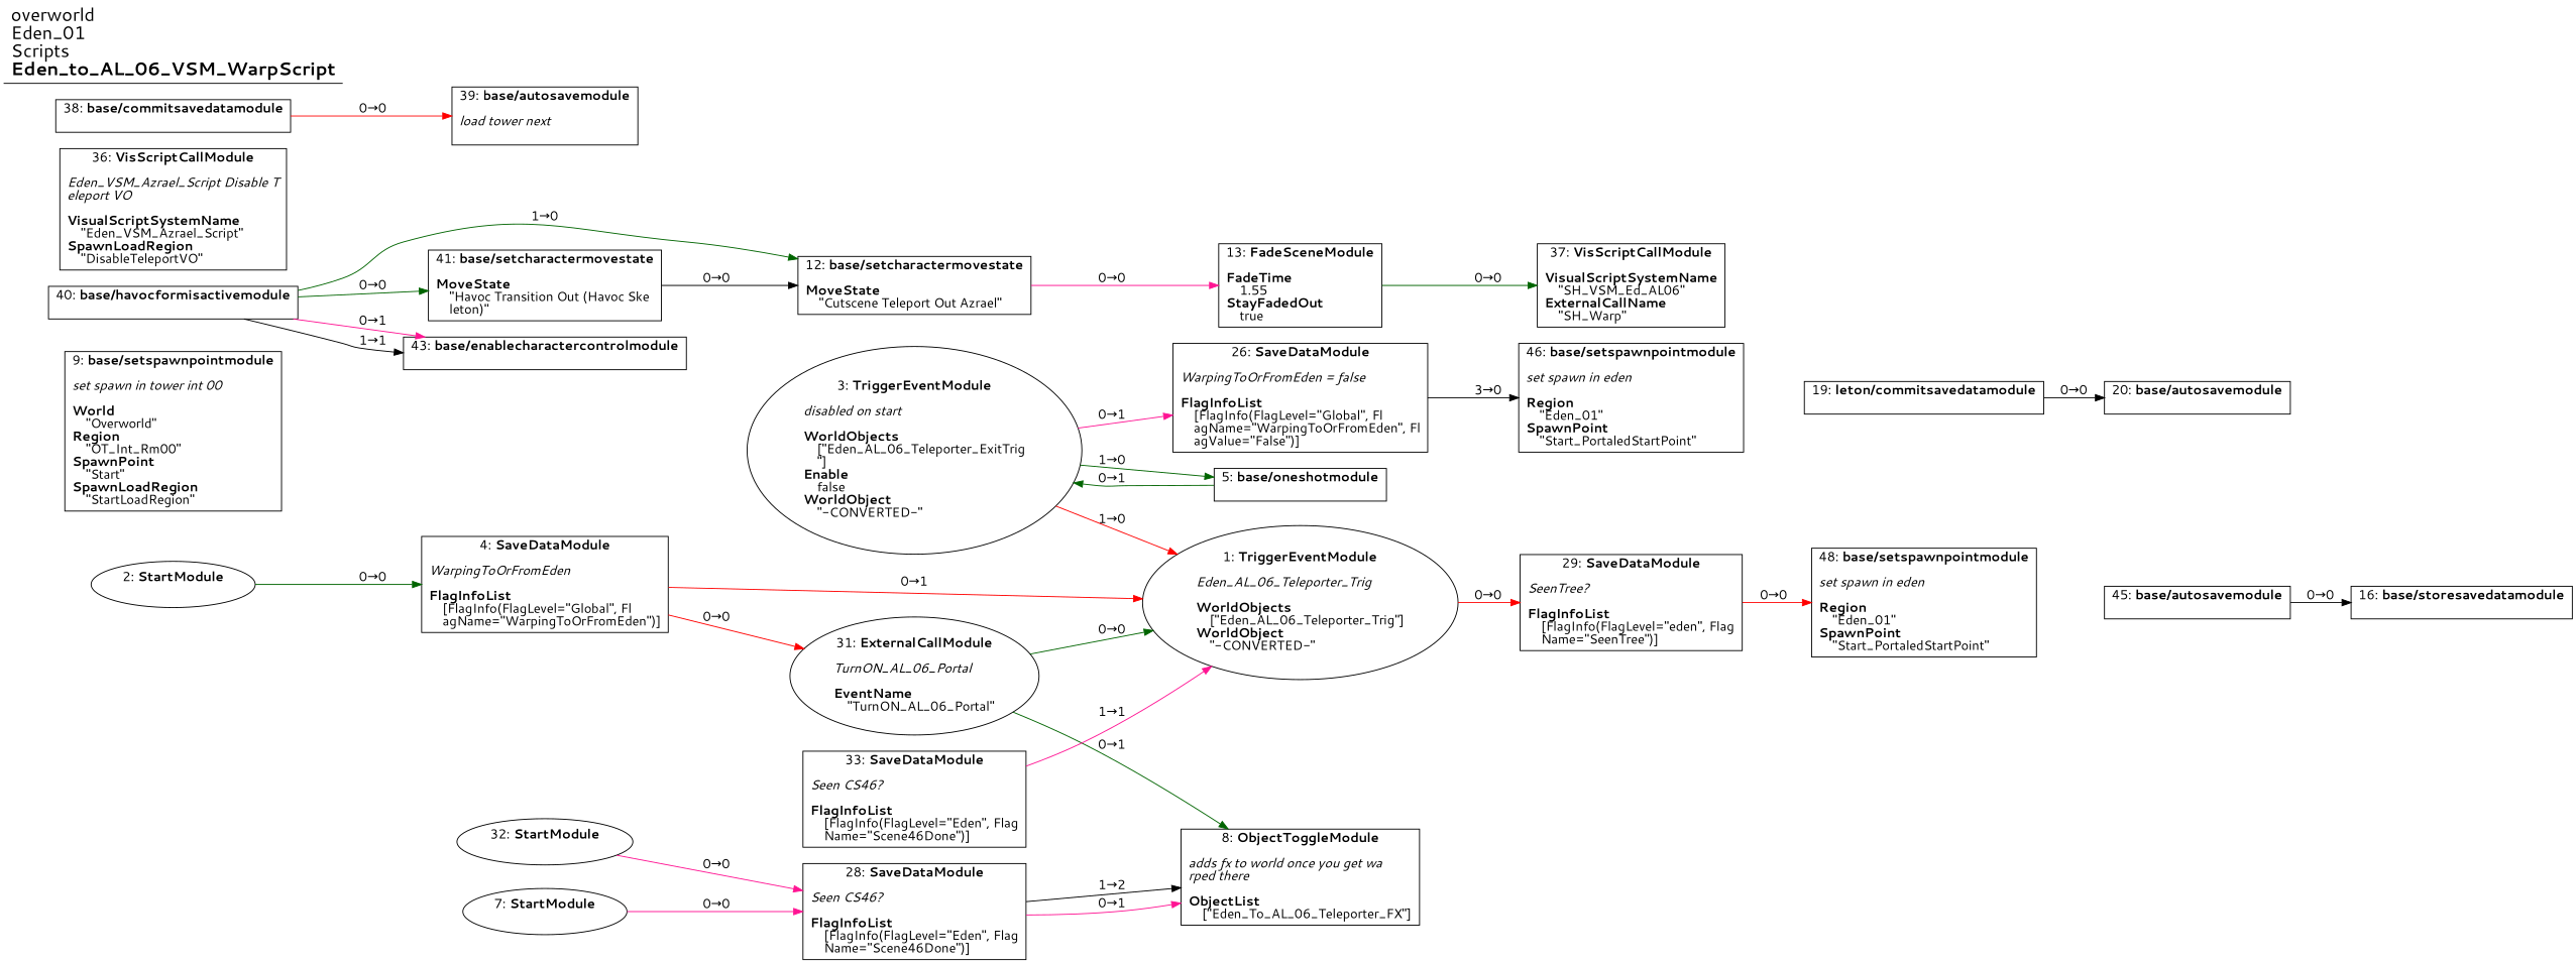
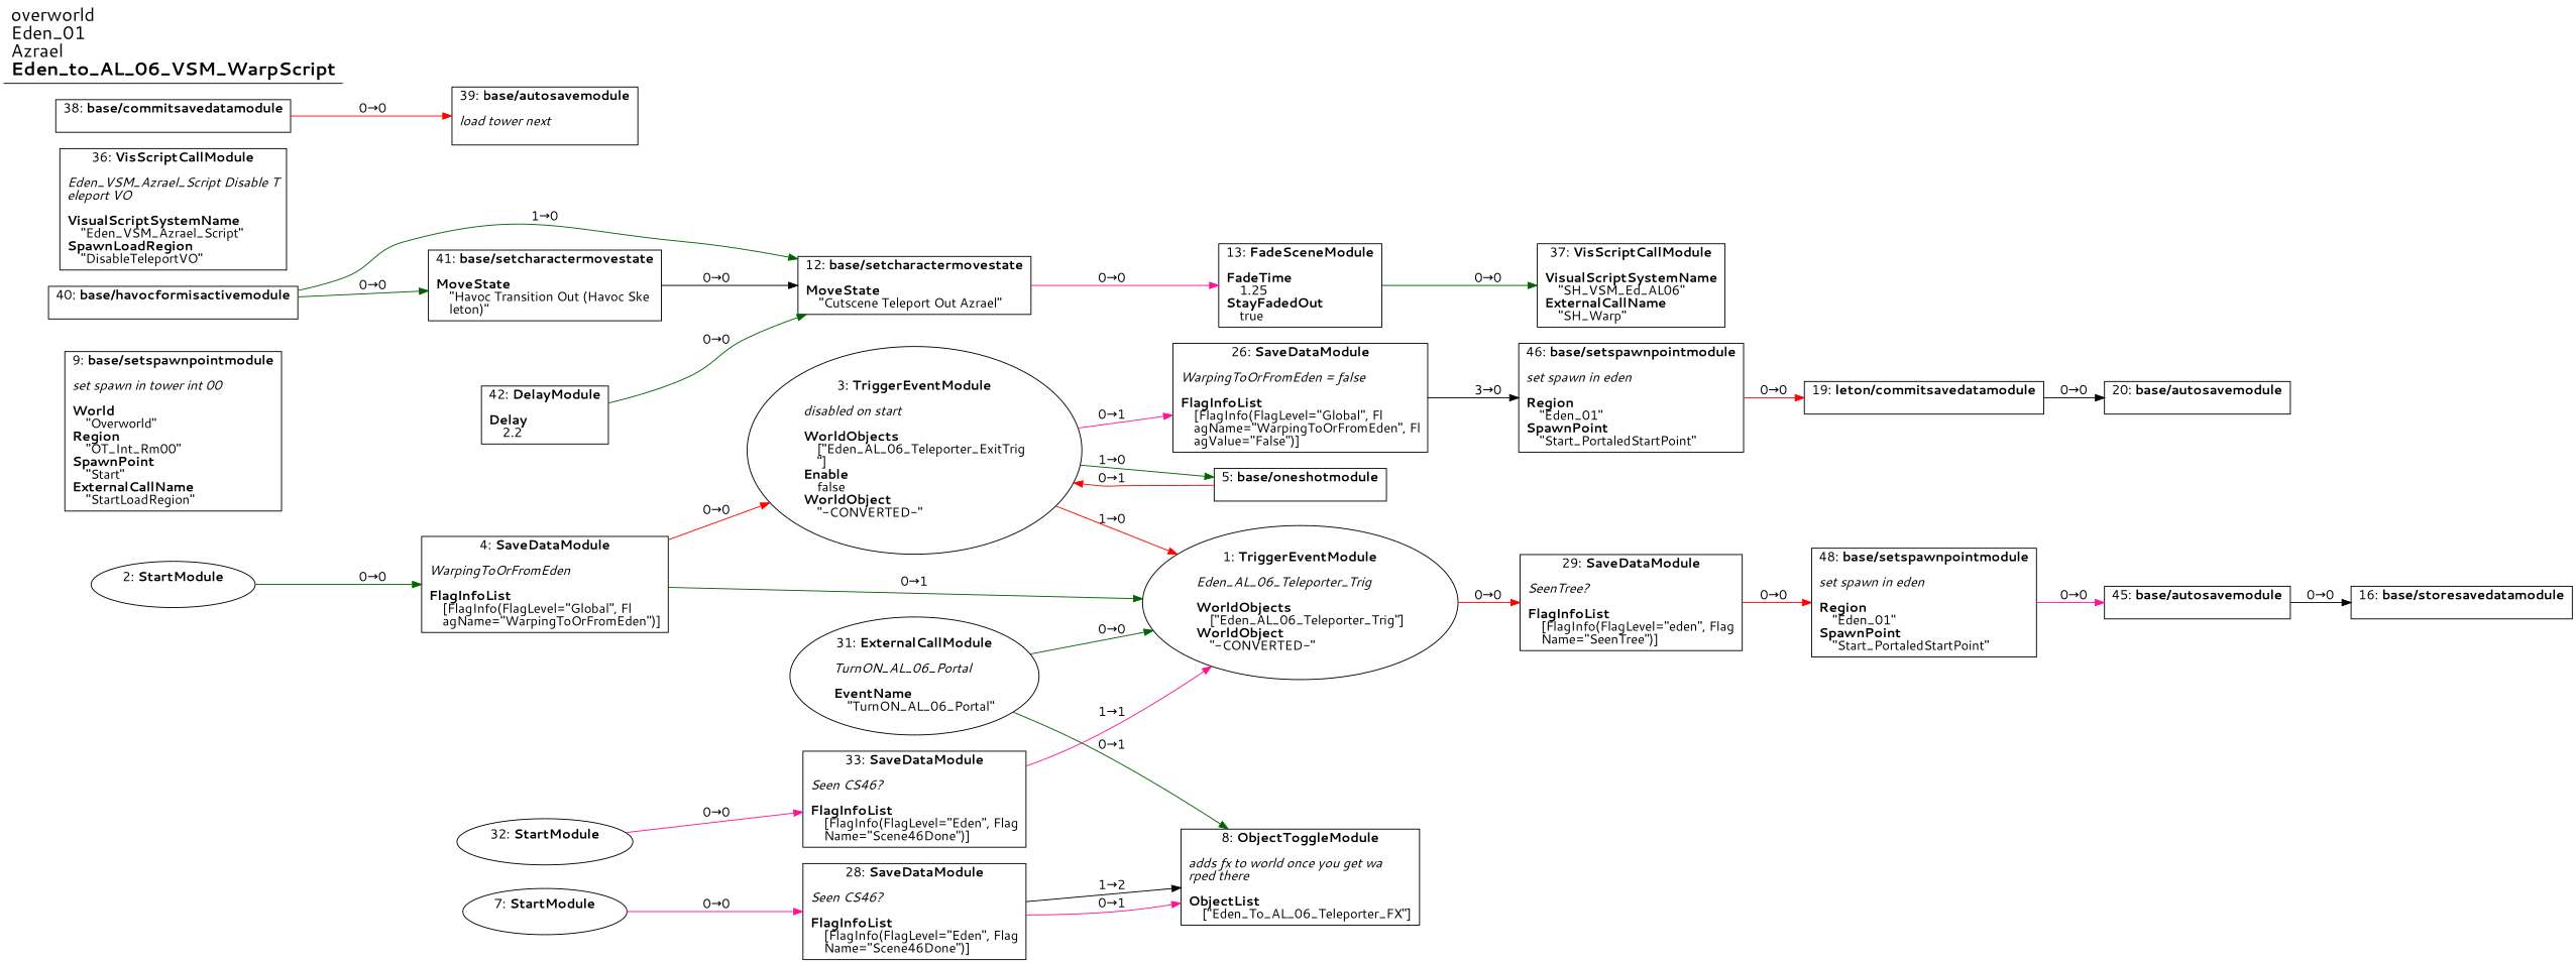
  digraph {
    fontname="Segoe UI"
    rankdir=LR
    splines=spline
    node [fontname="Segoe UI" shape=box]
    edge [color=darkgreen fontname="Segoe UI"]
    n1 [label=<1: <b>TriggerEventModule</b><br/><br/><i>Eden_AL_06_Teleporter_Trig<br align="left"/></i><br align="left"/><b>WorldObjects</b><br align="left"/>    [&quot;Eden_AL_06_Teleporter_Trig&quot;]<br align="left"/><b>WorldObject</b><br align="left"/>    &quot;-CONVERTED-&quot;<br align="left"/>> shape=oval]
    n2 [label=<29: <b>SaveDataModule</b><br/><br/><i>SeenTree?<br align="left"/></i><br align="left"/><b>FlagInfoList</b><br align="left"/>    [FlagInfo(FlagLevel=&quot;eden&quot;, Flag<br align="left"/>    Name=&quot;SeenTree&quot;)]<br align="left"/>>]
    n3 [label=<48: <b>base/setspawnpointmodule</b><br/><br/><i>set spawn in eden<br align="left"/></i><br align="left"/><b>Region</b><br align="left"/>    &quot;Eden_01&quot;<br align="left"/><b>SpawnPoint</b><br align="left"/>    &quot;Start_PortaledStartPoint&quot;<br align="left"/>>]
    n4 [label=<45: <b>base/autosavemodule</b><br/><br/>>]
    n5 [label=<2: <b>StartModule</b><br/><br/>> shape=oval]
    n6 [label=<4: <b>SaveDataModule</b><br/><br/><i>WarpingToOrFromEden<br align="left"/></i><br align="left"/><b>FlagInfoList</b><br align="left"/>    [FlagInfo(FlagLevel=&quot;Global&quot;, Fl<br align="left"/>    agName=&quot;WarpingToOrFromEden&quot;)]<br align="left"/>>]
    n7 [label=<3: <b>TriggerEventModule</b><br/><br/><i>disabled on start<br align="left"/></i><br align="left"/><b>WorldObjects</b><br align="left"/>    [&quot;Eden_AL_06_Teleporter_ExitTrig<br align="left"/>    &quot;]<br align="left"/><b>Enable</b><br align="left"/>    false<br align="left"/><b>WorldObject</b><br align="left"/>    &quot;-CONVERTED-&quot;<br align="left"/>> shape=oval]
    n8 [label=<5: <b>base/oneshotmodule</b><br/><br/>>]
    n9 [label=<26: <b>SaveDataModule</b><br/><br/><i>WarpingToOrFromEden = false<br align="left"/></i><br align="left"/><b>FlagInfoList</b><br align="left"/>    [FlagInfo(FlagLevel=&quot;Global&quot;, Fl<br align="left"/>    agName=&quot;WarpingToOrFromEden&quot;, Fl<br align="left"/>    agValue=&quot;False&quot;)]<br align="left"/>>]
    n10 [label=<46: <b>base/setspawnpointmodule</b><br/><br/><i>set spawn in eden<br align="left"/></i><br align="left"/><b>Region</b><br align="left"/>    &quot;Eden_01&quot;<br align="left"/><b>SpawnPoint</b><br align="left"/>    &quot;Start_PortaledStartPoint&quot;<br align="left"/>>]
    n11 [label=<19: <b>leton/commitsavedatamodule</b><br/><br/>>]
    n12 [label=<7: <b>StartModule</b><br/><br/>> shape=oval]
    n13 [label=<28: <b>SaveDataModule</b><br/><br/><i>Seen CS46?<br align="left"/></i><br align="left"/><b>FlagInfoList</b><br align="left"/>    [FlagInfo(FlagLevel=&quot;Eden&quot;, Flag<br align="left"/>    Name=&quot;Scene46Done&quot;)]<br align="left"/>>]
    n14 [label=<8: <b>ObjectToggleModule</b><br/><br/><i>adds fx to world once you get wa<br align="left"/>rped there<br align="left"/></i><br align="left"/><b>ObjectList</b><br align="left"/>    [&quot;Eden_To_AL_06_Teleporter_FX&quot;]<br align="left"/>>]
-   n15 [label=<9: <b>base/setspawnpointmodule</b><br/><br/><i>set spawn in tower int 00<br align="left"/></i><br align="left"/><b>World</b><br align="left"/>    &quot;Overworld&quot;<br align="left"/><b>Region</b><br align="left"/>    &quot;OT_Int_Rm00&quot;<br align="left"/><b>SpawnPoint</b><br align="left"/>    &quot;Start&quot;<br align="left"/><b>SpawnLoadRegion</b><br align="left"/>    &quot;StartLoadRegion&quot;<br align="left"/>>]
+   n15 [label=<9: <b>base/setspawnpointmodule</b><br/><br/><i>set spawn in tower int 00<br align="left"/></i><br align="left"/><b>World</b><br align="left"/>    &quot;Overworld&quot;<br align="left"/><b>Region</b><br align="left"/>    &quot;OT_Int_Rm00&quot;<br align="left"/><b>SpawnPoint</b><br align="left"/>    &quot;Start&quot;<br align="left"/><b>ExternalCallName</b><br align="left"/>    &quot;StartLoadRegion&quot;<br align="left"/>>]
    n16 [label=<12: <b>base/setcharactermovestate</b><br/><br/><b>MoveState</b><br align="left"/>    &quot;Cutscene Teleport Out Azrael&quot;<br align="left"/>>]
-   n17 [label=<13: <b>FadeSceneModule</b><br/><br/><b>FadeTime</b><br align="left"/>    1.55<br align="left"/><b>StayFadedOut</b><br align="left"/>    true<br align="left"/>>]
+   n17 [label=<13: <b>FadeSceneModule</b><br/><br/><b>FadeTime</b><br align="left"/>    1.25<br align="left"/><b>StayFadedOut</b><br align="left"/>    true<br align="left"/>>]
    n18 [label=<37: <b>VisScriptCallModule</b><br/><br/><b>VisualScriptSystemName</b><br align="left"/>    &quot;SH_VSM_Ed_AL06&quot;<br align="left"/><b>ExternalCallName</b><br align="left"/>    &quot;SH_Warp&quot;<br align="left"/>>]
    n19 [label=<40: <b>base/havocformisactivemodule</b><br/><br/>>]
    n20 [label=<41: <b>base/setcharactermovestate</b><br/><br/><b>MoveState</b><br align="left"/>    &quot;Havoc Transition Out (Havoc Ske<br align="left"/>    leton)&quot;<br align="left"/>>]
-   n21 [label=<43: <b>base/enablecharactercontrolmodule</b><br/><br/>>]
    n22 [label=<16: <b>base/storesavedatamodule</b><br/><br/>>]
    n23 [label=<20: <b>base/autosavemodule</b><br/><br/>>]
    n24 [label=<31: <b>ExternalCallModule</b><br/><br/><i>TurnON_AL_06_Portal<br align="left"/></i><br align="left"/><b>EventName</b><br align="left"/>    &quot;TurnON_AL_06_Portal&quot;<br align="left"/>> shape=oval]
    n25 [label=<32: <b>StartModule</b><br/><br/>> shape=oval]
    n26 [label=<33: <b>SaveDataModule</b><br/><br/><i>Seen CS46?<br align="left"/></i><br align="left"/><b>FlagInfoList</b><br align="left"/>    [FlagInfo(FlagLevel=&quot;Eden&quot;, Flag<br align="left"/>    Name=&quot;Scene46Done&quot;)]<br align="left"/>>]
    n27 [label=<36: <b>VisScriptCallModule</b><br/><br/><i>Eden_VSM_Azrael_Script Disable T<br align="left"/>eleport VO<br align="left"/></i><br align="left"/><b>VisualScriptSystemName</b><br align="left"/>    &quot;Eden_VSM_Azrael_Script&quot;<br align="left"/><b>SpawnLoadRegion</b><br align="left"/>    &quot;DisableTeleportVO&quot;<br align="left"/>>]
    n28 [label=<38: <b>base/commitsavedatamodule</b><br/><br/>>]
    n29 [label=<39: <b>base/autosavemodule</b><br/><br/><i>load tower next<br align="left"/></i><br align="left"/>>]
-   n31 [label=<<font point-size="20">overworld<br align="left"/>Eden_01<br align="left"/>Scripts<br align="left"/><b>Eden_to_AL_06_VSM_WarpScript</b><br align="left"/></font>> shape=underline]
+   n30 [label=<42: <b>DelayModule</b><br/><br/><b>Delay</b><br align="left"/>    2.2<br align="left"/>>]
+   n31 [label=<<font point-size="20">overworld<br align="left"/>Eden_01<br align="left"/>Azrael<br align="left"/><b>Eden_to_AL_06_VSM_WarpScript</b><br align="left"/></font>> shape=underline]
    n1 -> n2 [color=red label="0→0"]
    n2 -> n3 [color=red label="0→0"]
+   n3 -> n4 [color=deeppink label="0→0"]
    n4 -> n22 [color=black label="0→0"]
    n5 -> n6 [label="0→0"]
-   n6 -> n1 [color=red label="0→1"]
-   n6 -> n24 [color=red label="0→0"]
+   n6 -> n1 [label="0→1"]
+   n6 -> n7 [color=red label="0→0"]
    n7 -> n1 [color=red label="1→0"]
    n7 -> n8 [label="1→0"]
    n7 -> n9 [color=deeppink label="0→1"]
-   n8 -> n7 [label="0→1"]
+   n8 -> n7 [color=red label="0→1"]
    n9 -> n10 [color=black label="3→0"]
+   n10 -> n11 [color=red label="0→0"]
    n11 -> n23 [color=black label="0→0"]
    n12 -> n13 [color=deeppink label="0→0"]
    n13 -> n14 [color=deeppink label="0→1"]
    n13 -> n14 [color=black label="1→2"]
    n16 -> n17 [color=deeppink label="0→0"]
    n17 -> n18 [label="0→0"]
    n19 -> n16 [label="1→0"]
    n19 -> n20 [label="0→0"]
-   n19 -> n21 [color=deeppink label="0→1"]
-   n19 -> n21 [color=black label="1→1"]
    n20 -> n16 [color=black label="0→0"]
    n24 -> n1 [label="0→0"]
    n24 -> n14 [label="0→1"]
-   n25 -> n13 [color=deeppink label="0→0"]
+   n25 -> n26 [color=deeppink label="0→0"]
    n26 -> n1 [color=deeppink label="1→1"]
    n28 -> n29 [color=red label="0→0"]
+   n30 -> n16 [label="0→0"]
  }
